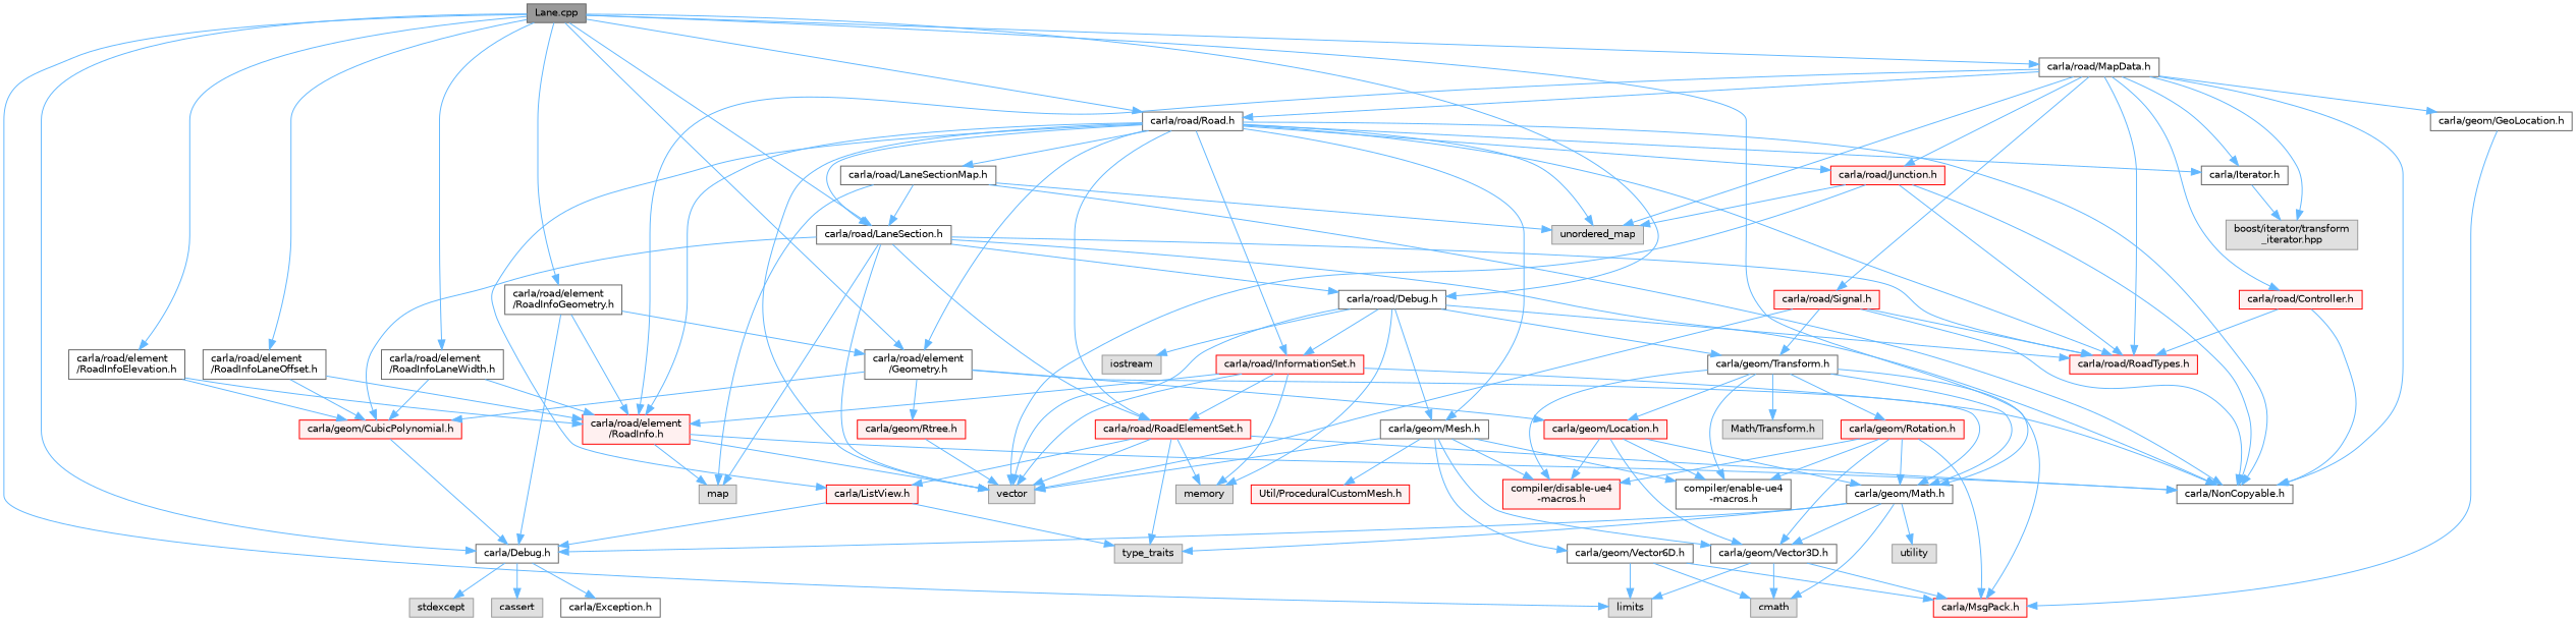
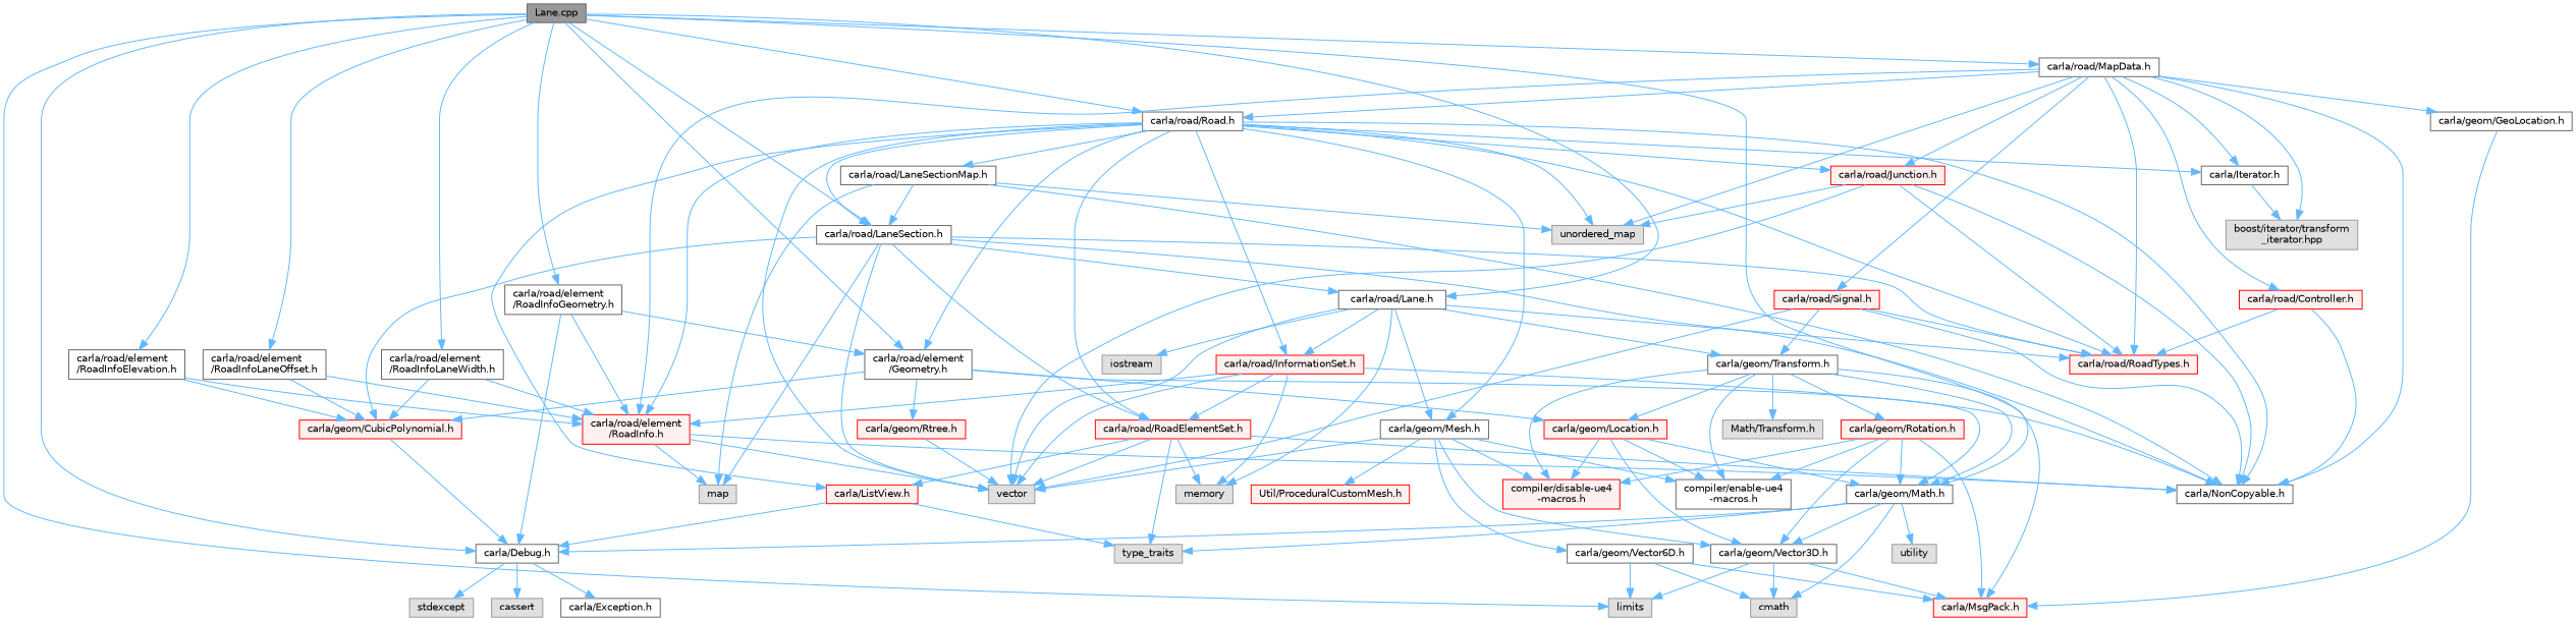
  digraph {
    node [color=grey40 fillcolor=white fontname=Helvetica fontsize=10 shape=box style=filled]
    edge [color=steelblue1 fontname=Helvetica fontsize=10 labelfontname=Helvetica labelfontsize=10 style=solid]
    n1 [color=gray40 fillcolor=grey60 fontcolor=black height=0.2 label="Lane.cpp" width=0.4]
-   n2 [height=0.2 label="carla/road/Debug.h" width=0.4]
+   n2 [height=0.2 label="carla/road/Lane.h" width=0.4]
    n3 [color=grey60 fillcolor="#E0E0E0" height=0.2 label=limits width=0.4]
    n4 [height=0.2 label="carla/geom/Math.h" width=0.4]
    n5 [height=0.2 label="carla/Debug.h" width=0.4]
    n6 [height=0.2 label="carla/road/element\l/Geometry.h" width=0.4]
    n7 [height=0.2 label="carla/road/element\l/RoadInfoElevation.h" width=0.4]
    n8 [height=0.2 label="carla/road/element\l/RoadInfoGeometry.h" width=0.4]
    n9 [height=0.2 label="carla/road/element\l/RoadInfoLaneOffset.h" width=0.4]
    n10 [height=0.2 label="carla/road/element\l/RoadInfoLaneWidth.h" width=0.4]
    n11 [height=0.2 label="carla/road/LaneSection.h" width=0.4]
    n12 [height=0.2 label="carla/road/MapData.h" width=0.4]
    n13 [height=0.2 label="carla/road/Road.h" width=0.4]
    n14 [height=0.2 label="carla/geom/Mesh.h" width=0.4]
    n15 [color=grey60 fillcolor="#E0E0E0" height=0.2 label=vector width=0.4]
    n16 [height=0.2 label="carla/geom/Transform.h" width=0.4]
    n17 [color=red fillcolor="#FFF0F0" height=0.2 label="carla/road/InformationSet.h" width=0.4]
    n18 [color=grey60 fillcolor="#E0E0E0" height=0.2 label=memory width=0.4]
    n19 [color=red fillcolor="#FFF0F0" height=0.2 label="carla/road/RoadTypes.h" width=0.4]
    n20 [color=grey60 fillcolor="#E0E0E0" height=0.2 label=iostream width=0.4]
    n21 [height=0.2 label="carla/geom/Vector3D.h" width=0.4]
    n22 [color=grey60 fillcolor="#E0E0E0" height=0.2 label=cmath width=0.4]
    n23 [color=grey60 fillcolor="#E0E0E0" height=0.2 label=type_traits width=0.4]
    n24 [color=grey60 fillcolor="#E0E0E0" height=0.2 label=utility width=0.4]
    n25 [height=0.2 label="carla/Exception.h" width=0.4]
    n26 [color=grey60 fillcolor="#E0E0E0" height=0.2 label=stdexcept width=0.4]
    n27 [color=grey60 fillcolor="#E0E0E0" height=0.2 label=cassert width=0.4]
    n28 [color=red fillcolor="#FFF0F0" height=0.2 label="carla/geom/Location.h" width=0.4]
    n29 [color=red fillcolor="#FFF0F0" height=0.2 label="carla/geom/CubicPolynomial.h" width=0.4]
    n30 [color=red fillcolor="#FFF0F0" height=0.2 label="carla/geom/Rtree.h" width=0.4]
    n31 [color=red fillcolor="#FFF0F0" height=0.2 label="carla/road/element\l/RoadInfo.h" width=0.4]
    n32 [height=0.2 label="carla/NonCopyable.h" width=0.4]
    n33 [color=red fillcolor="#FFF0F0" height=0.2 label="carla/road/RoadElementSet.h" width=0.4]
    n34 [color=grey60 fillcolor="#E0E0E0" height=0.2 label=map width=0.4]
    n35 [height=0.2 label="carla/geom/GeoLocation.h" width=0.4]
    n36 [height=0.2 label="carla/Iterator.h" width=0.4]
    n37 [color=grey60 fillcolor="#E0E0E0" height=0.2 label="boost/iterator/transform\l_iterator.hpp" width=0.4]
    n38 [color=red fillcolor="#FFF0F0" height=0.2 label="carla/road/Controller.h" width=0.4]
    n39 [color=red fillcolor="#FFF0F0" height=0.2 label="carla/road/Junction.h" width=0.4]
    n40 [color=grey60 fillcolor="#E0E0E0" height=0.2 label=unordered_map width=0.4]
    n41 [color=red fillcolor="#FFF0F0" height=0.2 label="carla/road/Signal.h" width=0.4]
    n42 [color=red fillcolor="#FFF0F0" height=0.2 label="carla/ListView.h" width=0.4]
    n43 [height=0.2 label="carla/road/LaneSectionMap.h" width=0.4]
    n44 [height=0.2 label="carla/geom/Vector6D.h" width=0.4]
    n45 [height=0.2 label="compiler/enable-ue4\l-macros.h" width=0.4]
    n46 [color=red fillcolor="#FFF0F0" height=0.2 label="Util/ProceduralCustomMesh.h" width=0.4]
    n47 [color=red fillcolor="#FFF0F0" height=0.2 label="compiler/disable-ue4\l-macros.h" width=0.4]
    n48 [color=red fillcolor="#FFF0F0" height=0.2 label="carla/MsgPack.h" width=0.4]
    n49 [color=red fillcolor="#FFF0F0" height=0.2 label="carla/geom/Rotation.h" width=0.4]
    n50 [color=grey60 fillcolor="#E0E0E0" height=0.2 label="Math/Transform.h" width=0.4]
    n1 -> n2
    n1 -> n3
    n1 -> n4
    n1 -> n5
    n1 -> n6
    n1 -> n7
    n1 -> n8
    n1 -> n9
    n1 -> n10
    n1 -> n11
    n1 -> n12
    n1 -> n13
    n2 -> n14
    n2 -> n15
    n2 -> n16
    n2 -> n17
    n2 -> n18
    n2 -> n19
    n2 -> n20
    n4 -> n5
    n4 -> n21
    n4 -> n22
    n4 -> n23
    n4 -> n24
    n5 -> n25
    n5 -> n26
    n5 -> n27
    n6 -> n4
    n6 -> n28
    n6 -> n29
    n6 -> n30
    n7 -> n29
    n7 -> n31
    n8 -> n5
    n8 -> n6
    n8 -> n31
    n9 -> n29
    n9 -> n31
    n10 -> n29
    n10 -> n31
    n11 -> n2
    n11 -> n15
    n11 -> n19
    n11 -> n29
    n11 -> n32
    n11 -> n33
    n11 -> n34
    n12 -> n13
    n12 -> n19
    n12 -> n31
    n12 -> n32
    n12 -> n35
    n12 -> n36
    n12 -> n37
    n12 -> n38
    n12 -> n39
    n12 -> n40
    n12 -> n41
    n13 -> n6
    n13 -> n11
    n13 -> n14
    n13 -> n15
    n13 -> n17
    n13 -> n19
    n13 -> n31
    n13 -> n32
    n13 -> n33
    n13 -> n36
    n13 -> n39
    n13 -> n40
    n13 -> n42
    n13 -> n43
    n14 -> n15
    n14 -> n21
    n14 -> n44
    n14 -> n45
    n14 -> n46
    n14 -> n47
    n16 -> n4
    n16 -> n28
    n16 -> n45
    n16 -> n47
    n16 -> n48
    n16 -> n49
    n16 -> n50
    n17 -> n15
    n17 -> n18
    n17 -> n31
    n17 -> n32
    n17 -> n33
    n21 -> n3
    n21 -> n22
    n21 -> n48
    n28 -> n4
    n28 -> n21
    n28 -> n45
    n28 -> n47
    n29 -> n5
    n30 -> n15
    n31 -> n15
    n31 -> n32
    n31 -> n34
    n33 -> n15
    n33 -> n18
    n33 -> n23
    n33 -> n32
    n33 -> n42
    n35 -> n48
    n36 -> n37
    n38 -> n19
    n38 -> n32
    n39 -> n15
    n39 -> n19
    n39 -> n32
    n39 -> n40
    n41 -> n15
    n41 -> n16
    n41 -> n19
    n41 -> n32
    n42 -> n5
    n42 -> n23
    n43 -> n11
    n43 -> n32
    n43 -> n34
    n43 -> n40
    n44 -> n3
    n44 -> n22
    n44 -> n48
    n49 -> n4
    n49 -> n21
    n49 -> n45
    n49 -> n47
    n49 -> n48
  }
